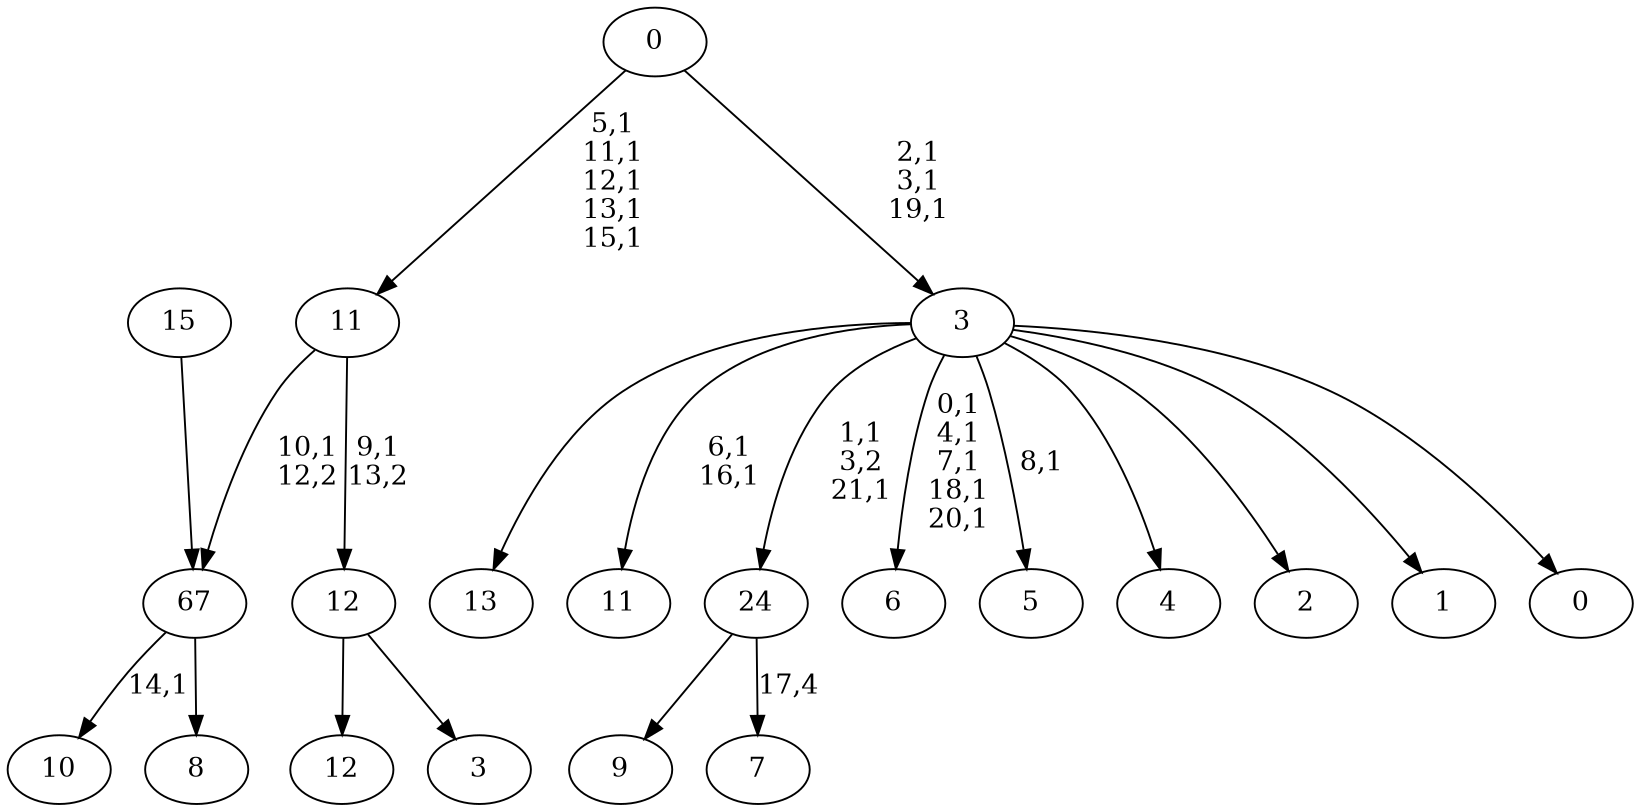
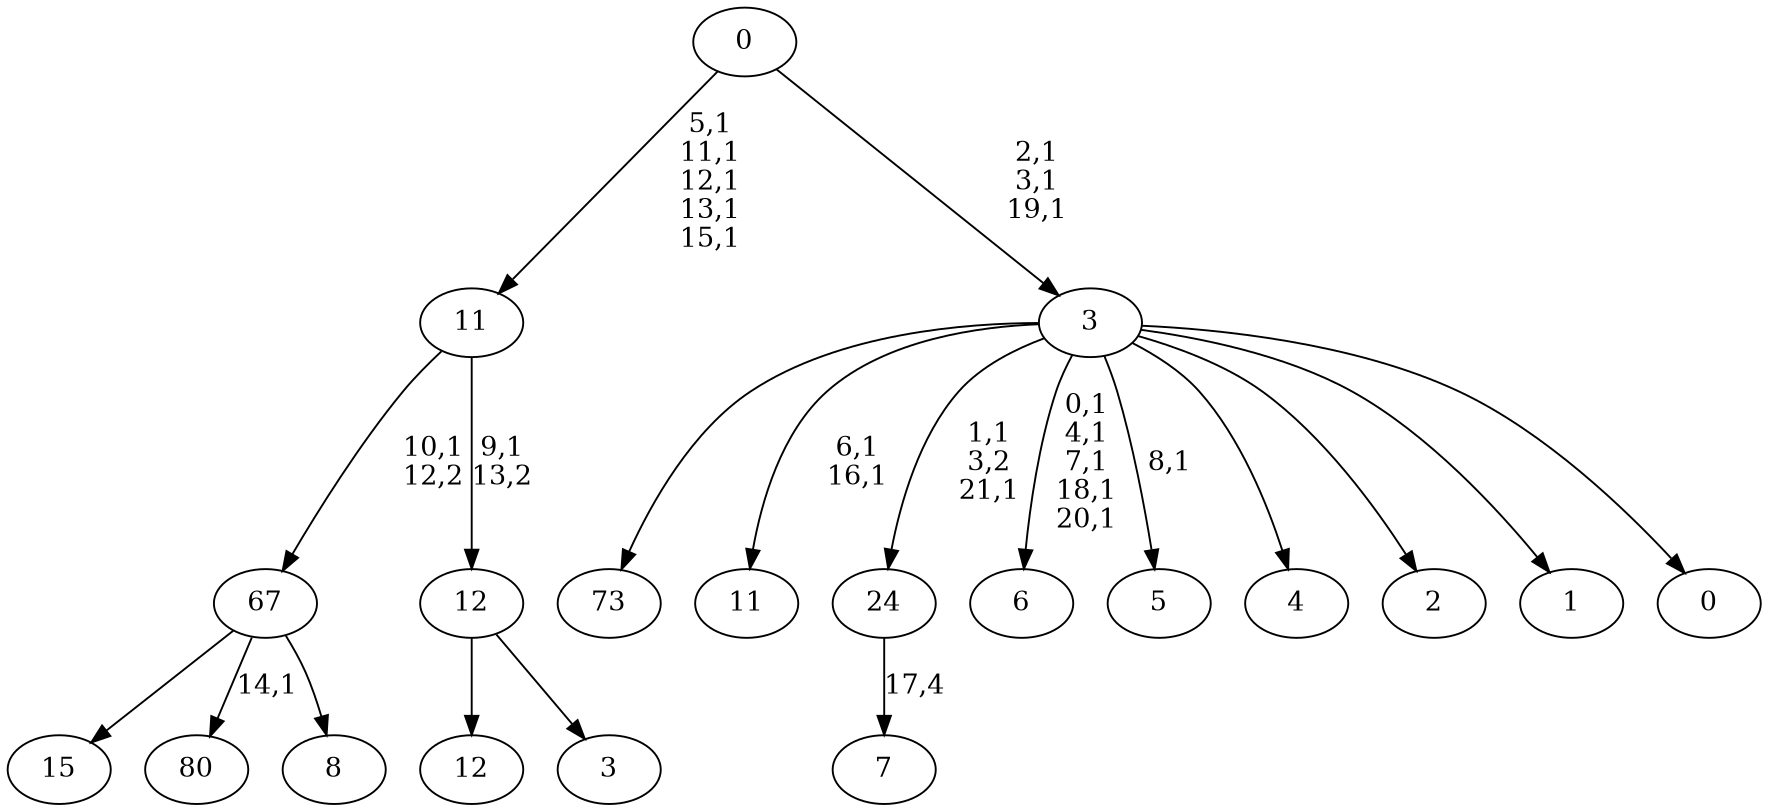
  digraph {
    n1 [label=15]
-   n2 [label=13]
+   n2 [label=73]
    n3 [label=12]
    n4 [label=11]
-   n5 [label=10]
-   n6 [label=9]
+   n5 [label=80]
    n7 [label=8]
    n8 [label=67]
    n9 [label=7]
    24
    n11 [label=6]
    n12 [label=5]
    n13 [label=4]
    n14 [label=3]
    12
    11
    n17 [label=2]
    n18 [label=1]
    n19 [label=0]
    3
    0
-   n1 -> n8
+   n8 -> n1
    n8 -> n5 [label="14,1"]
    n8 -> n7
-   24 -> n6
    24 -> n9 [label="17,4"]
    12 -> n3
    12 -> n14
    11 -> n8 [label="10,1\n12,2"]
    11 -> 12 [label="9,1\n13,2"]
    3 -> n2
    3 -> n4 [label="6,1\n16,1"]
    3 -> 24 [label="1,1\n3,2\n21,1"]
    3 -> n11 [label="0,1\n4,1\n7,1\n18,1\n20,1"]
    3 -> n12 [label="8,1"]
    3 -> n13
    3 -> n17
    3 -> n18
    3 -> n19
    0 -> 11 [label="5,1\n11,1\n12,1\n13,1\n15,1"]
    0 -> 3 [label="2,1\n3,1\n19,1"]
  }
